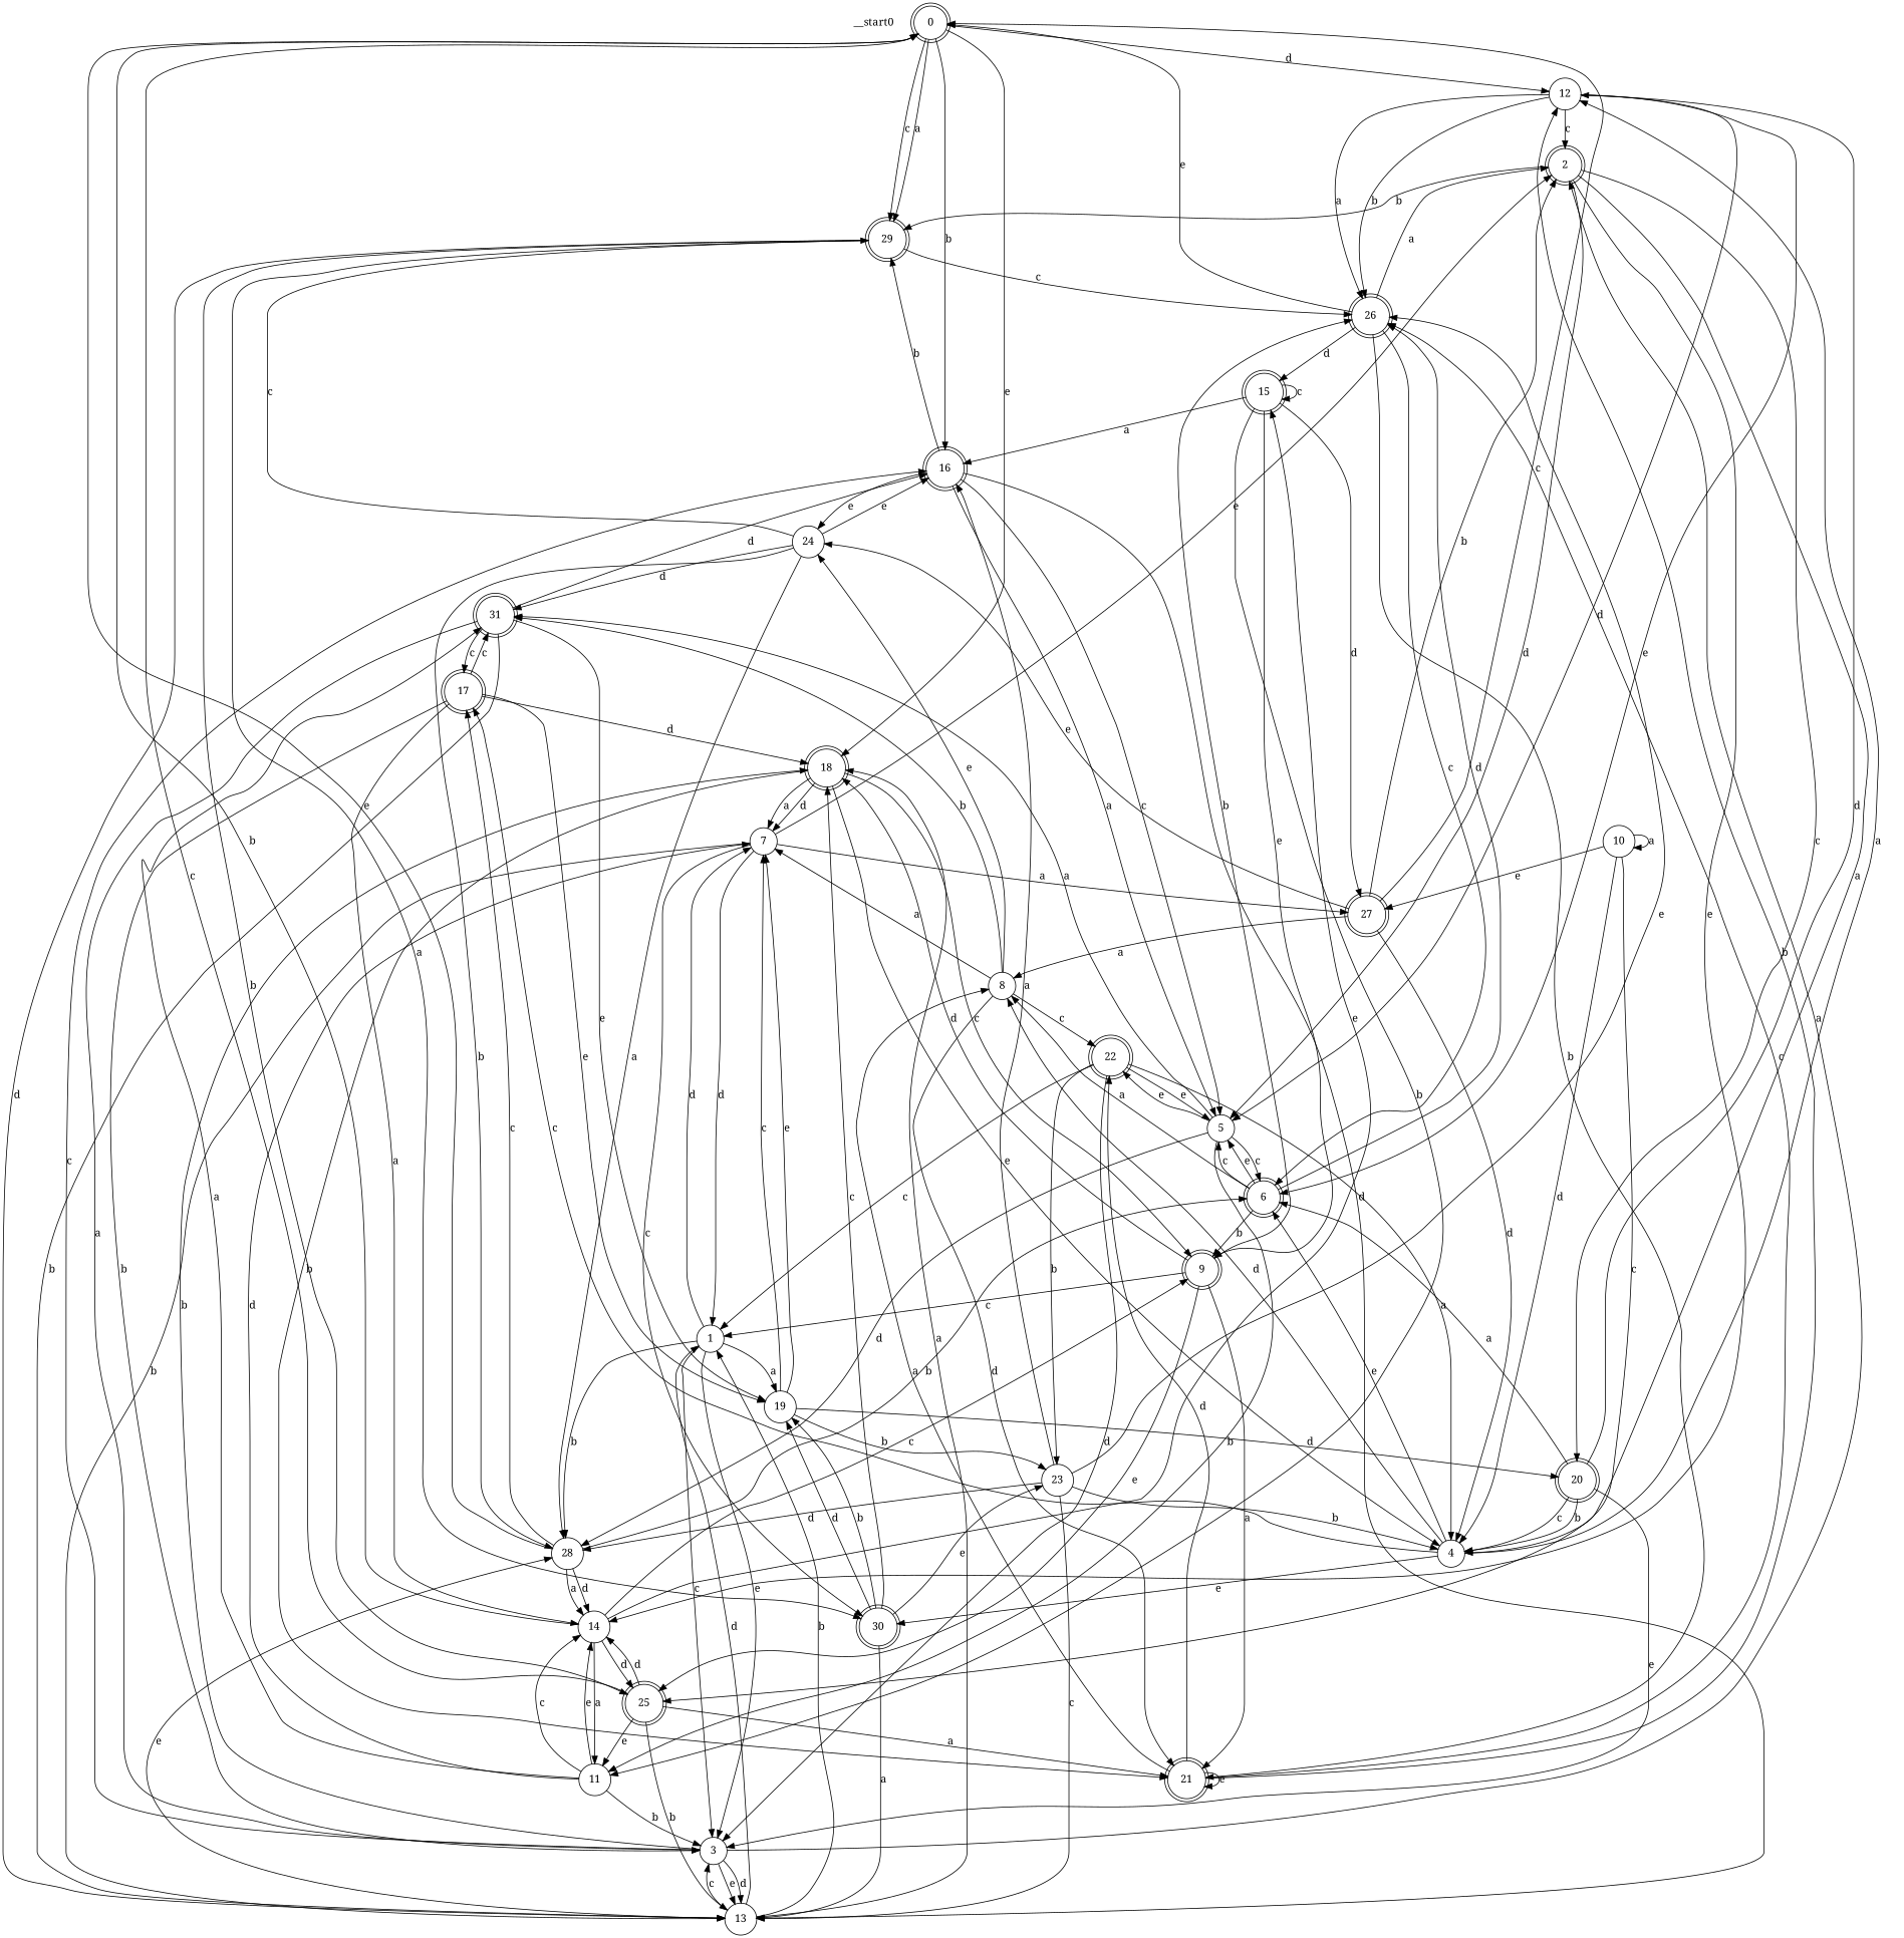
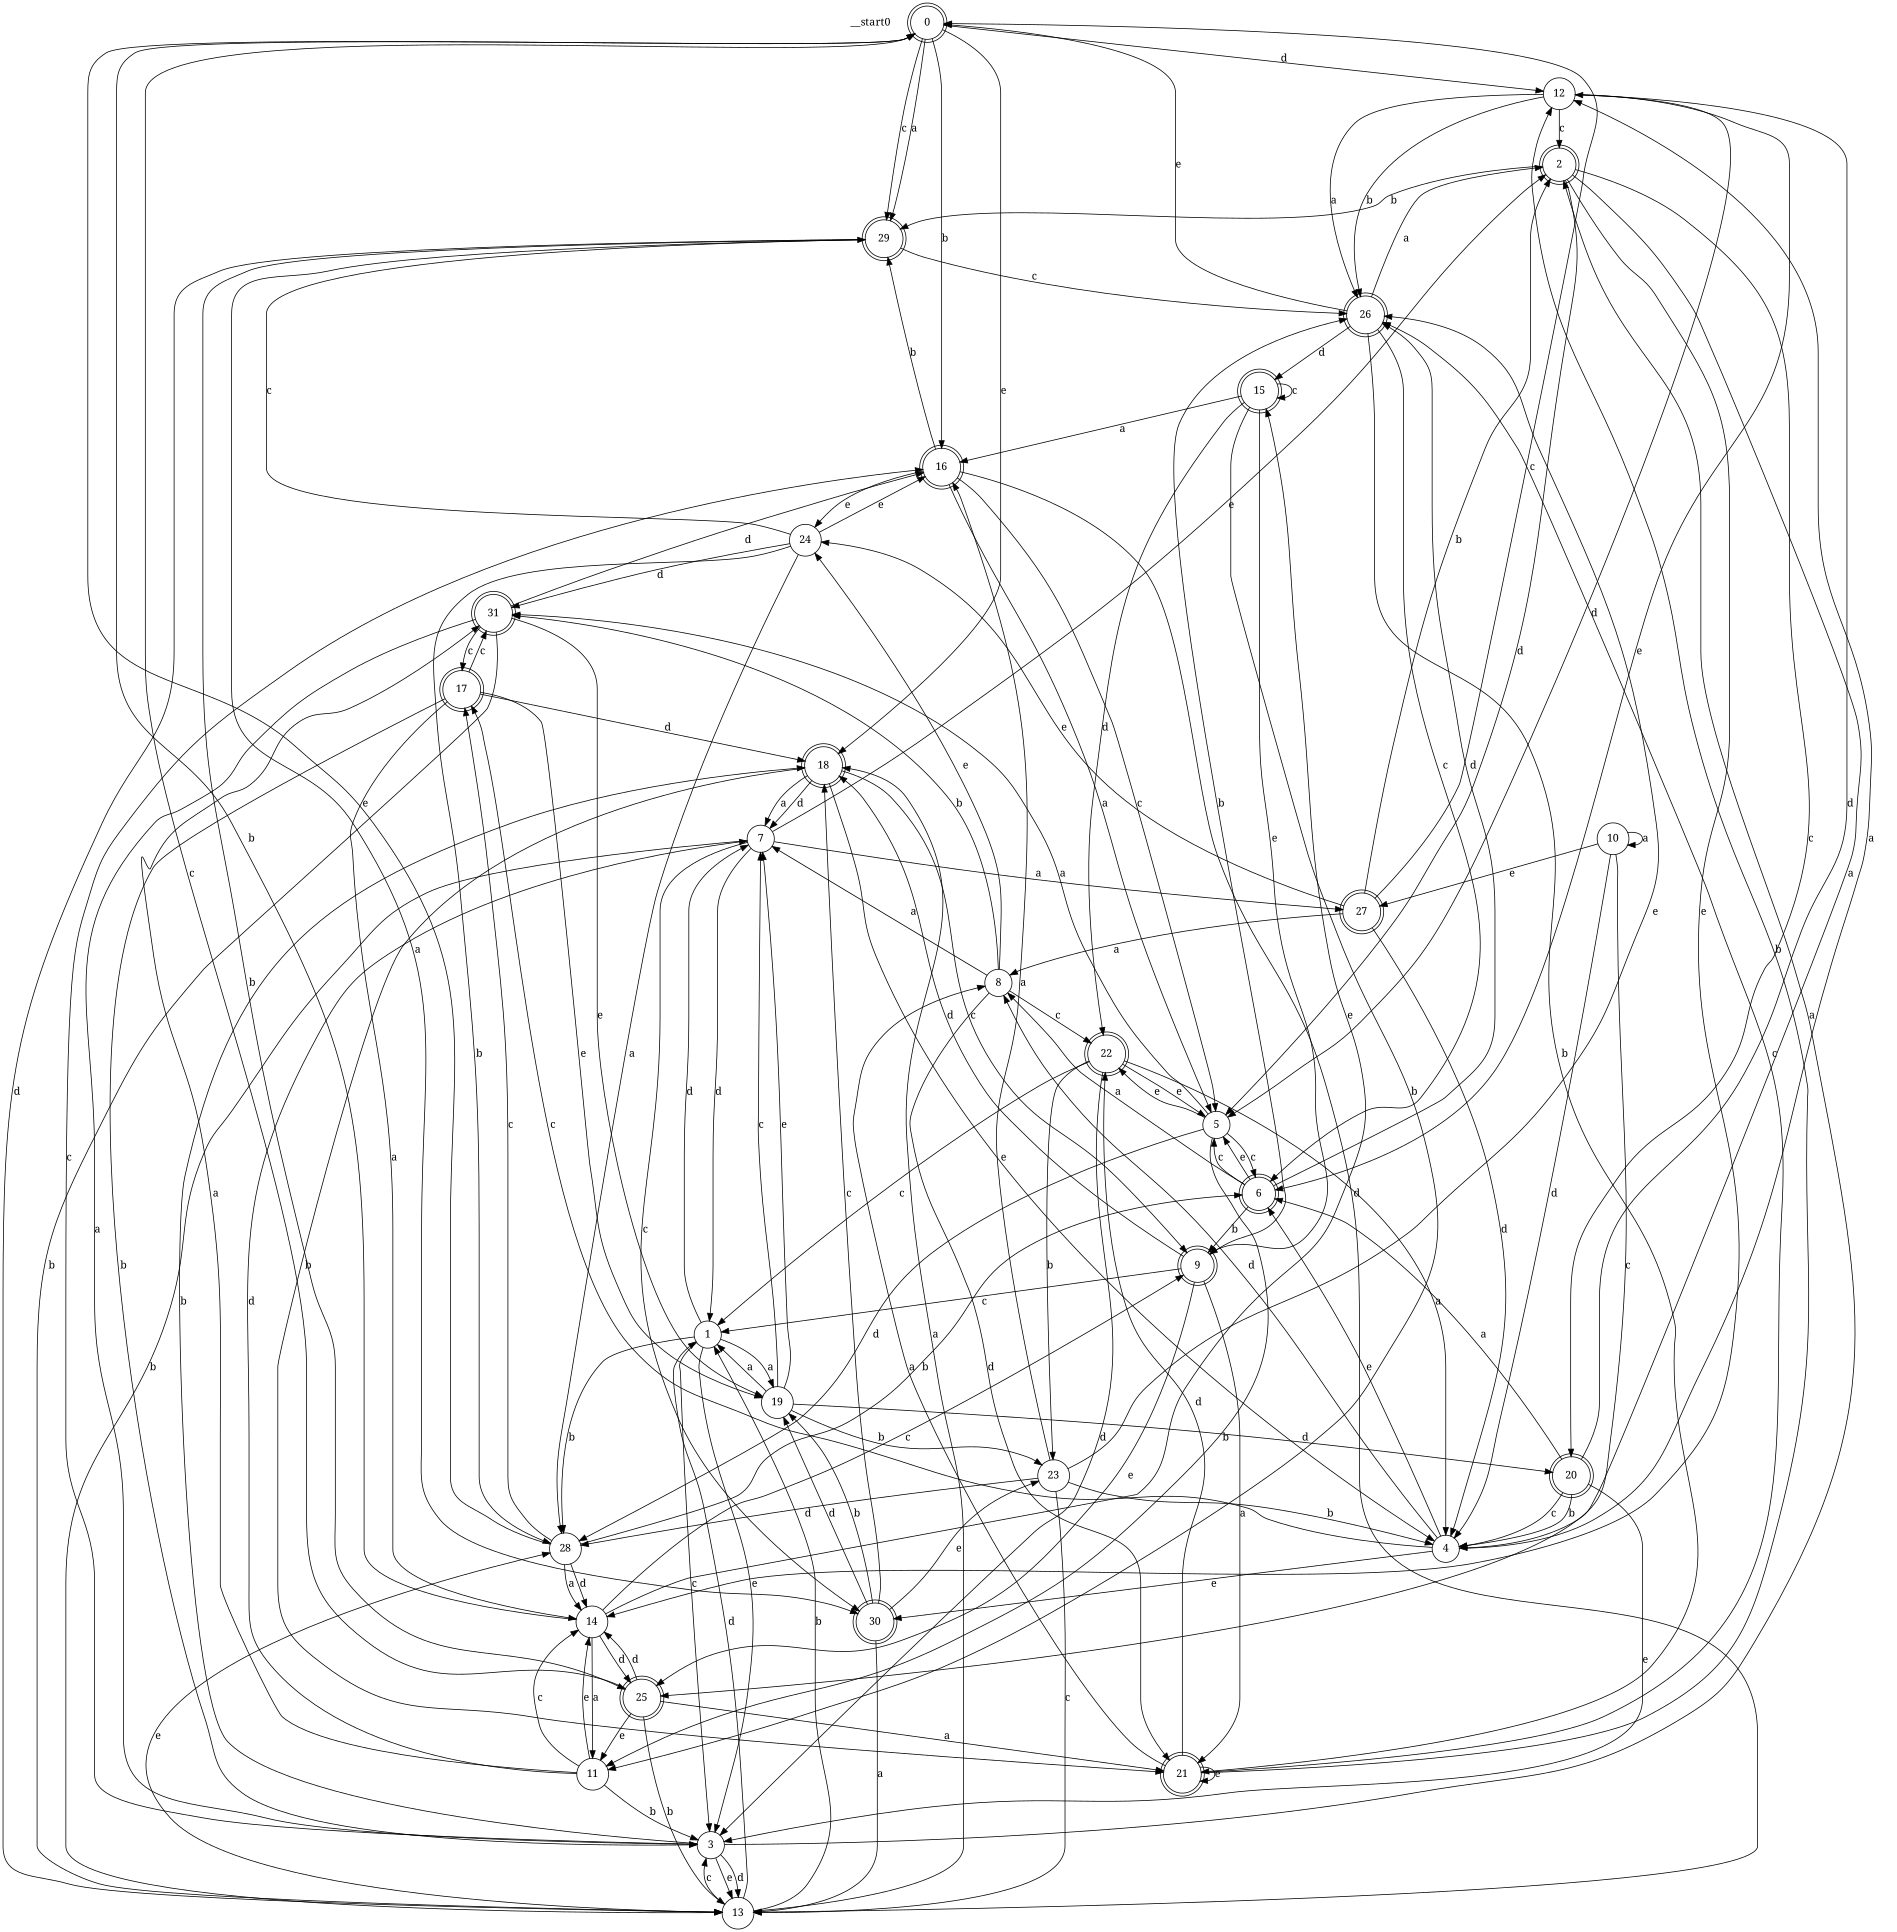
  digraph {
    fontname="Noto Serif"
    rankdir=TB
    node [fontname="Noto Serif" shape=doublecircle color=black fillcolor=white style="rounded,filled"]
    edge [fontname="Noto Serif"]
    __start0 [shape=none color="" fillcolor="" style=""]
    n2 [label=0]
    n3 [label=12 shape=circle style=filled]
    n4 [label=16]
    n5 [label=18]
    n6 [label=29]
    n7 [label=2]
    n8 [label=5 shape=circle style=filled]
    n9 [label=6]
    n10 [label=26]
    n11 [label=13 shape=circle style=filled]
    n12 [label=24 shape=circle style=filled]
    n13 [label=7 shape=circle style=filled]
    n14 [label=4 shape=circle style=filled]
    n15 [label=9]
    n16 [label=21]
    n17 [label=30]
    n18 [label=25]
    n19 [label=1 shape=circle style=filled]
    n20 [label=3 shape=circle style=filled]
    n21 [label=19 shape=circle style=filled]
    n22 [label=28 shape=circle style=filled]
    n23 [label=27]
    n24 [label=20]
    n25 [label=23 shape=circle style=filled]
    n26 [label=14 shape=circle style=filled]
    n27 [label=17]
    n28 [label=8 shape=circle style=filled]
    n29 [label=11 shape=circle style=filled]
    n30 [label=22]
    n31 [label=31]
    n32 [label=15]
    n33 [label=10 shape=circle style=filled]
    n2 -> n3 [label=d]
    n2 -> n4 [label=b]
    n2 -> n5 [label=e]
    n2 -> n6 [label=a]
    n2 -> n6 [label=c]
    n3 -> n7 [label=c]
    n3 -> n8 [label=d]
    n3 -> n9 [label=e]
    n3 -> n10 [label=a]
    n3 -> n10 [label=b]
    n4 -> n6 [label=b]
    n4 -> n8 [label=a]
    n4 -> n8 [label=c]
    n4 -> n11 [label=d]
    n4 -> n12 [label=e]
    n5 -> n13 [label=a]
    n5 -> n13 [label=d]
    n5 -> n14 [label=e]
    n5 -> n15 [label=c]
    n5 -> n16 [label=b]
    n6 -> n10 [label=c]
    n6 -> n11 [label=d]
    n6 -> n17 [label=a]
    n6 -> n18 [label=b]
    n7 -> n6 [label=b]
    n7 -> n8 [label=d]
    n7 -> n14 [label=a]
    n7 -> n24 [label=c]
    n7 -> n26 [label=e]
    n8 -> n9 [label=c]
    n8 -> n22 [label=d]
    n8 -> n29 [label=b]
    n8 -> n30 [label=e]
    n8 -> n31 [label=a]
    n9 -> n8 [label=c]
    n9 -> n8 [label=e]
    n9 -> n10 [label=d]
    n9 -> n15 [label=b]
    n9 -> n28 [label=a]
    n10 -> n2 [label=e]
    n10 -> n7 [label=a]
    n10 -> n9 [label=c]
    n10 -> n16 [label=b]
    n10 -> n32 [label=d]
    n11 -> n5 [label=a]
    n11 -> n19 [label=b]
    n11 -> n19 [label=d]
    n11 -> n20 [label=c]
    n11 -> n22 [label=e]
    n12 -> n4 [label=e]
    n12 -> n6 [label=c]
    n12 -> n22 [label=a]
    n12 -> n22 [label=b]
    n12 -> n31 [label=d]
    n13 -> n7 [label=e]
    n13 -> n11 [label=b]
    n13 -> n17 [label=c]
    n13 -> n19 [label=d]
    n13 -> n23 [label=a]
    n14 -> n3 [label=a]
    n14 -> n9 [label=e]
    n14 -> n17 [label=e]
    n14 -> n27 [label=c]
    n14 -> n28 [label=d]
    n15 -> n5 [label=d]
    n15 -> n10 [label=b]
    n15 -> n16 [label=a]
    n15 -> n18 [label=e]
    n15 -> n19 [label=c]
    n16 -> n3 [label=b]
    n16 -> n10 [label=c]
    n16 -> n16 [label=e]
    n16 -> n28 [label=a]
    n16 -> n30 [label=d]
    n17 -> n5 [label=c]
    n17 -> n11 [label=a]
    n17 -> n21 [label=b]
    n17 -> n21 [label=d]
    n17 -> n25 [label=e]
    n18 -> n2 [label=c]
    n18 -> n11 [label=b]
    n18 -> n16 [label=a]
    n18 -> n26 [label=d]
    n18 -> n29 [label=e]
    n19 -> n13 [label=d]
    n19 -> n20 [label=c]
    n19 -> n20 [label=e]
    n19 -> n21 [label=a]
    n19 -> n22 [label=b]
    n20 -> n4 [label=c]
    n20 -> n5 [label=b]
    n20 -> n7 [label=a]
    n20 -> n11 [label=d]
    n20 -> n11 [label=e]
    n21 -> n13 [label=c]
    n21 -> n13 [label=e]
+   n21 -> n19 [label=a]
    n21 -> n24 [label=d]
    n21 -> n25 [label=b]
    n22 -> n2 [label=e]
    n22 -> n9 [label=b]
    n22 -> n26 [label=a]
    n22 -> n26 [label=d]
    n22 -> n27 [label=c]
    n23 -> n2 [label=c]
    n23 -> n7 [label=b]
    n23 -> n12 [label=e]
    n23 -> n14 [label=d]
    n23 -> n28 [label=a]
    n24 -> n3 [label=d]
    n24 -> n9 [label=a]
    n24 -> n14 [label=b]
    n24 -> n14 [label=c]
    n24 -> n20 [label=e]
    n25 -> n4 [label=a]
    n25 -> n10 [label=e]
    n25 -> n11 [label=c]
    n25 -> n14 [label=b]
    n25 -> n22 [label=d]
    n26 -> n2 [label=b]
    n26 -> n15 [label=c]
    n26 -> n18 [label=d]
    n26 -> n29 [label=a]
    n26 -> n32 [label=e]
    n27 -> n5 [label=d]
    n27 -> n20 [label=b]
    n27 -> n21 [label=e]
    n27 -> n26 [label=a]
    n27 -> n31 [label=c]
    n28 -> n12 [label=e]
    n28 -> n13 [label=a]
    n28 -> n16 [label=d]
    n28 -> n30 [label=c]
    n28 -> n31 [label=b]
    n29 -> n13 [label=d]
    n29 -> n20 [label=b]
    n29 -> n26 [label=c]
    n29 -> n26 [label=e]
    n29 -> n31 [label=a]
    n30 -> n8 [label=e]
    n30 -> n14 [label=a]
    n30 -> n19 [label=c]
    n30 -> n20 [label=d]
    n30 -> n25 [label=b]
    n31 -> n4 [label=d]
    n31 -> n11 [label=b]
    n31 -> n20 [label=a]
    n31 -> n21 [label=e]
    n31 -> n27 [label=c]
    n32 -> n4 [label=a]
    n32 -> n15 [label=e]
-   n32 -> n23 [label=d]
+   n32 -> n30 [label=d]
    n32 -> n29 [label=b]
    n32 -> n32 [label=c]
    n33 -> n14 [label=d]
    n33 -> n18 [label=c]
    n33 -> n23 [label=e]
    n33 -> n33 [label=a]
  }
